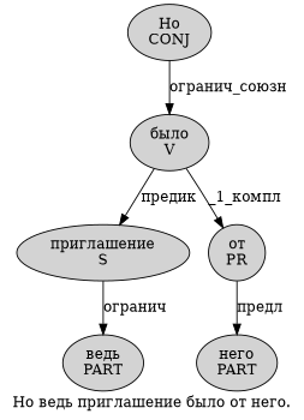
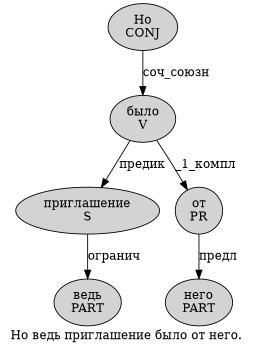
  digraph {
    label="Но ведь приглашение было от него."
    node [fillcolor=lightgray penwidth=1 shape=ellipse style=filled]
    n1 [label="Но\nCONJ"]
    n2 [label="было\nV"]
    n3 [label="приглашение\nS"]
    n4 [label="от\nPR"]
    n5 [label="ведь\nPART"]
    n6 [label="него\nPART"]
-   n1 -> n2 [label="огранич_союзн"]
+   n1 -> n2 [label="соч_союзн"]
    n2 -> n3 [label="предик"]
    n2 -> n4 [label="_1_компл"]
    n3 -> n5 [label="огранич"]
    n4 -> n6 [label="предл"]
  }
